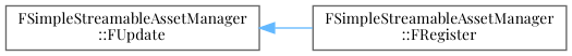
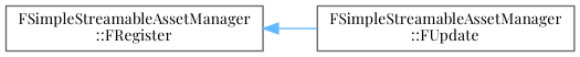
  digraph {
    rankdir=LR
    fontname="Playfair Display"
    node [color=grey40 fillcolor=white fontname="Playfair Display" fontsize=10 shape=box style=filled]
    n1 [height=0.2 label="FSimpleStreamableAssetManager\l::FUpdate" width=0.4]
    n2 [height=0.2 label="FSimpleStreamableAssetManager\l::FRegister" width=0.4]
-   n1 -> n2 [color=steelblue1 dir=back fontname="Playfair Display" fontsize=10 labelfontname=Helvetica labelfontsize=10 style=solid]
+   n2 -> n1 [color=steelblue1 dir=back fontname="Playfair Display" fontsize=10 labelfontname=Helvetica labelfontsize=10 style=solid]
  }
